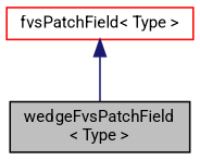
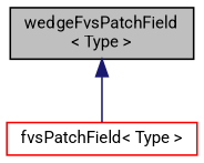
  digraph {
    fontname=Roboto
    node [fontname=Roboto fontsize=10 shape=record]
    n1 [color=black fillcolor=grey75 fontcolor=black height=0.2 label="wedgeFvsPatchField\l\< Type \>" style=filled width=0.4]
    n2 [color=red height=0.2 label="fvsPatchField\< Type \>" width=0.4]
-   n2 -> n1 [color=midnightblue dir=back fontname=Roboto fontsize=10 labelfontname=Helvetica labelfontsize=10 style=solid]
+   n1 -> n2 [color=midnightblue dir=back fontname=Roboto fontsize=10 labelfontname=Helvetica labelfontsize=10 style=solid]
  }
